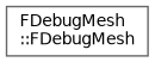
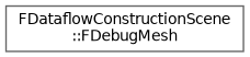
  digraph {
    rankdir=LR
-   n1 [color=grey40 fillcolor=white fontname=Helvetica fontsize=10 height=0.2 label="FDebugMesh\l::FDebugMesh" shape=box style=filled width=0.4]
+   n1 [color=grey40 fillcolor=white fontname=Helvetica fontsize=10 height=0.2 label="FDataflowConstructionScene\l::FDebugMesh" shape=box style=filled width=0.4]
  }
